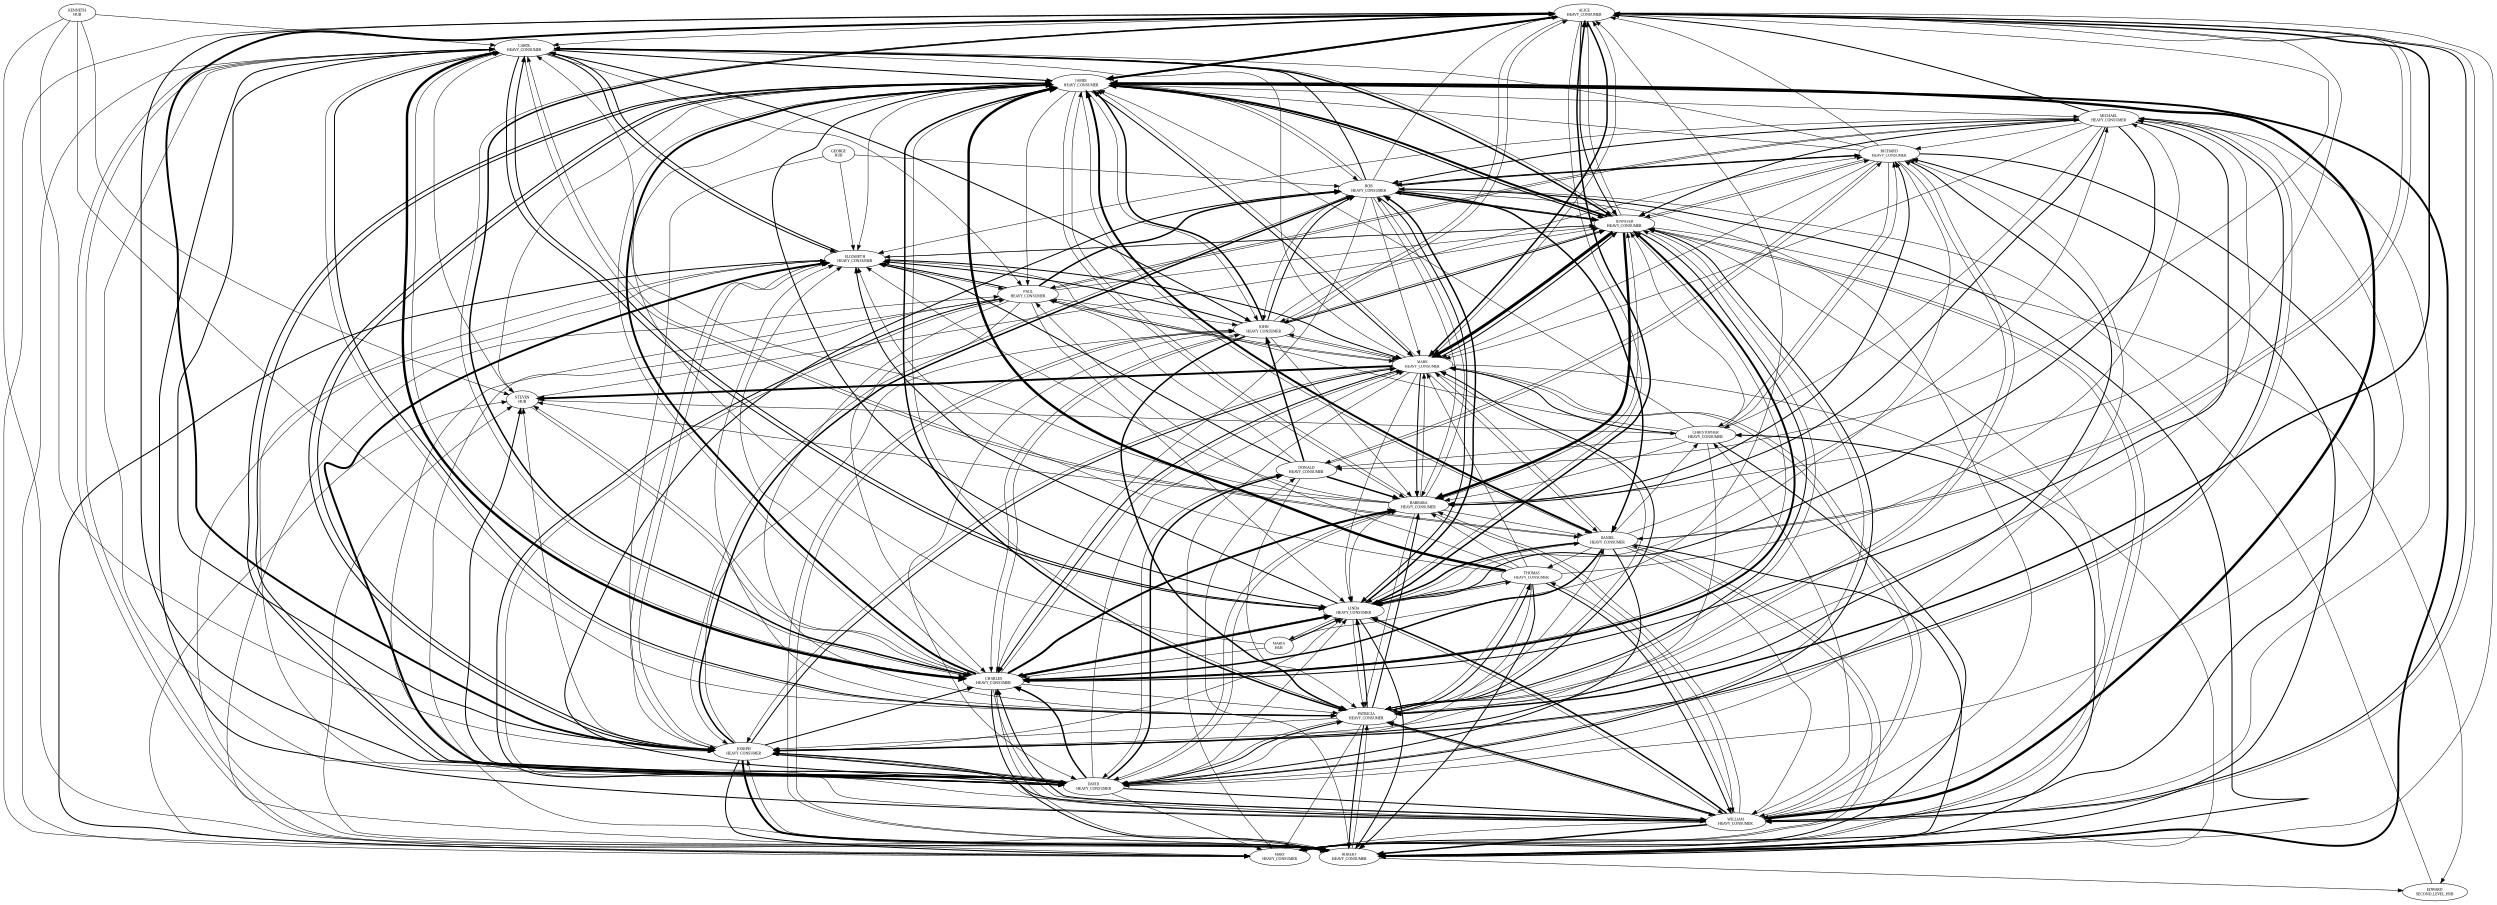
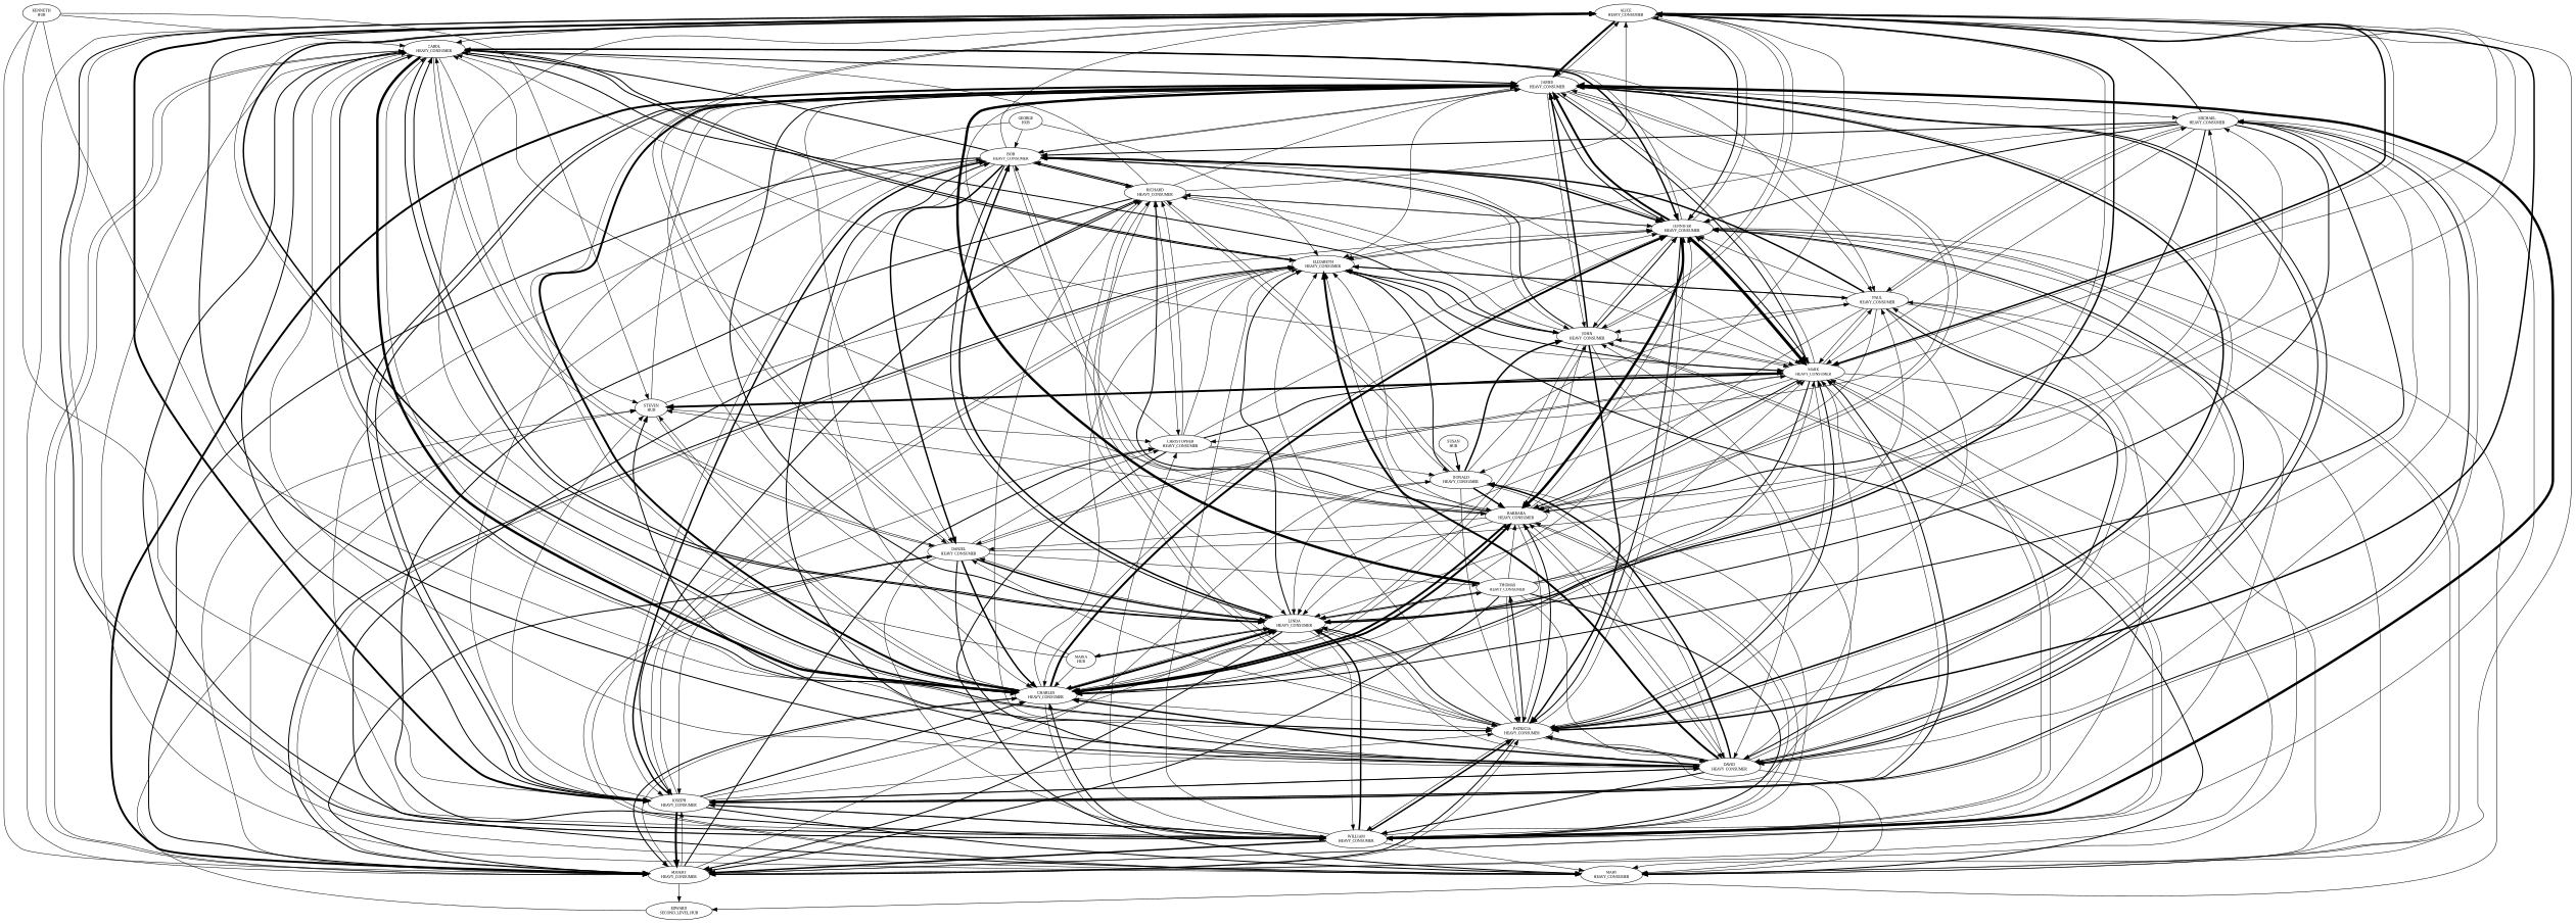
  digraph {
    fontname="PT Serif"
    node [fontname="PT Serif" fontsize=8]
    edge [fontname="PT Serif" penwidth=1]
    n1 [label="ALICE\nHEAVY_CONSUMER"]
    n2 [label="CAROL\nHEAVY_CONSUMER"]
    n3 [label="JAMES\nHEAVY_CONSUMER"]
    n4 [label="JOHN\nHEAVY_CONSUMER"]
    n5 [label="ROBERT\nHEAVY_CONSUMER"]
    n6 [label="MARY\nHEAVY_CONSUMER"]
    n7 [label="WILLIAM\nHEAVY_CONSUMER"]
    n8 [label="DAVID\nHEAVY_CONSUMER"]
    n9 [label="CHARLES\nHEAVY_CONSUMER"]
    n10 [label="JOSEPH\nHEAVY_CONSUMER"]
    n11 [label="PATRICIA\nHEAVY_CONSUMER"]
    n12 [label="CHRISTOPHER\nHEAVY_CONSUMER"]
    n13 [label="LINDA\nHEAVY_CONSUMER"]
    n14 [label="BARBARA\nHEAVY_CONSUMER"]
    n15 [label="DANIEL\nHEAVY_CONSUMER"]
    n16 [label="MARK\nHEAVY_CONSUMER"]
    n17 [label="DONALD\nHEAVY_CONSUMER"]
    n18 [label="JENNIFER\nHEAVY_CONSUMER"]
    n19 [label="PAUL\nHEAVY_CONSUMER"]
    n20 [label="ELIZABETH\nHEAVY_CONSUMER"]
    n21 [label="STEVEN\nHUB"]
    n22 [label="BOB\nHEAVY_CONSUMER"]
    n23 [label="MICHAEL\nHEAVY_CONSUMER"]
    n24 [label="RICHARD\nHEAVY_CONSUMER"]
    n25 [label="EDWARD\nSECOND_LEVEL_HUB"]
    n26 [label="THOMAS\nHEAVY_CONSUMER"]
    n27 [label="MARIA\nHUB"]
    n28 [label="GEORGE\nHUB"]
    n29 [label="KENNETH\nHUB"]
+   n30 [label="SUSAN\nHUB"]
    n1 -> n2
    n1 -> n3 [penwidth=4]
    n1 -> n4
    n1 -> n5
    n1 -> n6
    n1 -> n7 [penwidth=2]
    n1 -> n8 [penwidth=2]
    n1 -> n9
    n1 -> n10 [penwidth=4]
    n1 -> n11 [penwidth=3]
-   n23 -> n12
+   n1 -> n12
    n1 -> n13
    n1 -> n14
    n1 -> n15
    n1 -> n16 [penwidth=3]
    n1 -> n17
    n1 -> n18 [penwidth=2]
    n2 -> n3 [penwidth=2]
    n2 -> n4 [penwidth=2]
    n2 -> n5
    n2 -> n6
    n2 -> n7 [penwidth=2]
    n2 -> n9 [penwidth=5]
    n2 -> n11
    n2 -> n13 [penwidth=2]
    n2 -> n15
    n2 -> n18 [penwidth=3]
    n2 -> n19
    n2 -> n20 [penwidth=2]
    n2 -> n21
    n3 -> n1
    n3 -> n4
    n3 -> n5 [penwidth=4]
    n3 -> n8 [penwidth=2]
    n3 -> n9
    n3 -> n10 [penwidth=2]
    n3 -> n11 [penwidth=3]
    n3 -> n13 [penwidth=2]
    n3 -> n14
    n3 -> n15
    n3 -> n16 [penwidth=2]
    n3 -> n18 [penwidth=2]
    n3 -> n19
    n3 -> n20
    n3 -> n22
    n3 -> n23
    n4 -> n1
    n4 -> n3 [penwidth=3]
    n4 -> n5
    n4 -> n8
    n4 -> n9
    n4 -> n11 [penwidth=3]
    n4 -> n14
    n4 -> n16
    n4 -> n18 [penwidth=2]
    n4 -> n20 [penwidth=2]
    n4 -> n22 [penwidth=2]
    n4 -> n24
    n5 -> n2
    n5 -> n4
    n5 -> n9
    n5 -> n10
    n5 -> n11
    n5 -> n12 [penwidth=2]
    n5 -> n17
    n5 -> n20
    n5 -> n21
    n5 -> n25
    n6 -> n15
    n6 -> n18
    n6 -> n19
    n6 -> n21
    n6 -> n24 [penwidth=2]
    n7 -> n1
    n7 -> n3 [penwidth=5]
    n7 -> n5 [penwidth=3]
    n7 -> n6
    n7 -> n9 [penwidth=2]
    n7 -> n10 [penwidth=2]
    n7 -> n11 [penwidth=3]
    n7 -> n12
    n7 -> n13 [penwidth=3]
    n7 -> n14
    n7 -> n16
    n7 -> n18
    n7 -> n20
    n7 -> n23
-   n7 -> n26
+   n7 -> n17
    n8 -> n2
    n8 -> n3 [penwidth=2]
    n8 -> n6
    n8 -> n7 [penwidth=2]
    n8 -> n9 [penwidth=3]
    n8 -> n10
    n8 -> n11 [penwidth=2]
    n8 -> n13
    n8 -> n14
    n8 -> n16
    n8 -> n17 [penwidth=3]
    n8 -> n18 [penwidth=2]
    n8 -> n19
    n8 -> n20 [penwidth=4]
    n8 -> n21 [penwidth=2]
    n8 -> n22 [penwidth=2]
    n8 -> n24
    n9 -> n1 [penwidth=3]
    n9 -> n2
    n9 -> n3 [penwidth=4]
    n9 -> n4
    n9 -> n5 [penwidth=2]
    n9 -> n7
    n9 -> n11
    n9 -> n13 [penwidth=4]
    n9 -> n14 [penwidth=4]
    n9 -> n16
    n9 -> n18 [penwidth=4]
    n9 -> n20
    n9 -> n21
    n10 -> n2 [penwidth=2]
    n10 -> n3 [penwidth=2]
    n10 -> n4
    n10 -> n5 [penwidth=4]
    n10 -> n6 [penwidth=2]
    n10 -> n7
    n10 -> n8 [penwidth=2]
    n10 -> n9 [penwidth=2]
    n10 -> n13
    n10 -> n16 [penwidth=2]
    n10 -> n20
    n10 -> n21
    n10 -> n22 [penwidth=3]
    n10 -> n23
    n11 -> n2 [penwidth=2]
    n11 -> n3
    n11 -> n5 [penwidth=2]
    n11 -> n6
    n11 -> n7
    n11 -> n8
-   n11 -> n10
+   n10 -> n11
    n11 -> n13 [penwidth=2]
    n11 -> n14 [penwidth=2]
    n11 -> n15
    n11 -> n16 [penwidth=2]
    n11 -> n18
    n11 -> n20
    n11 -> n23
    n11 -> n24
    n11 -> n26 [penwidth=2]
    n12 -> n3
    n12 -> n6 [penwidth=2]
    n12 -> n10
    n12 -> n14
    n12 -> n16 [penwidth=2]
    n12 -> n17
    n12 -> n18
    n12 -> n20
    n12 -> n24
    n13 -> n1 [penwidth=3]
    n13 -> n2 [penwidth=2]
    n13 -> n5 [penwidth=2]
    n13 -> n7
    n13 -> n9
    n13 -> n11
    n13 -> n15
    n13 -> n20 [penwidth=2]
    n13 -> n22 [penwidth=3]
    n13 -> n26
    n13 -> n27
    n14 -> n2
    n14 -> n3
    n14 -> n7
    n14 -> n8
+   n14 -> n9 [penwidth=4]
    n14 -> n11
    n14 -> n13
    n14 -> n15
    n14 -> n16
    n14 -> n18
    n14 -> n20
    n14 -> n21
    n14 -> n22
    n14 -> n24 [penwidth=2]
    n15 -> n1
    n15 -> n2
-   n15 -> n3 [penwidth=4]
    n15 -> n5 [penwidth=2]
    n15 -> n6
    n15 -> n7
    n15 -> n8 [penwidth=2]
    n15 -> n9 [penwidth=3]
    n15 -> n12
    n15 -> n13 [penwidth=3]
    n15 -> n16
    n15 -> n23
    n15 -> n26
    n16 -> n1
    n16 -> n2
    n16 -> n3
    n16 -> n4
    n16 -> n5
    n16 -> n6
    n16 -> n7
    n16 -> n9 [penwidth=2]
    n16 -> n10
    n16 -> n11
    n16 -> n13
    n16 -> n14 [penwidth=2]
    n16 -> n15
    n16 -> n18 [penwidth=2]
    n16 -> n19
    n16 -> n21 [penwidth=4]
    n17 -> n4 [penwidth=3]
    n17 -> n8
    n17 -> n11
+   n17 -> n13
    n17 -> n14 [penwidth=3]
    n17 -> n19
    n17 -> n20 [penwidth=2]
    n17 -> n24
    n18 -> n1
    n18 -> n2
    n18 -> n3 [penwidth=4]
    n18 -> n4
    n18 -> n6
    n18 -> n8
    n18 -> n9
    n18 -> n11 [penwidth=2]
    n18 -> n14 [penwidth=5]
    n18 -> n16 [penwidth=6]
    n18 -> n20
    n18 -> n22
    n18 -> n24
    n18 -> n25
    n19 -> n4
    n19 -> n5
    n19 -> n7
    n19 -> n8 [penwidth=2]
    n19 -> n9
    n19 -> n11
    n19 -> n13
    n19 -> n16
    n19 -> n18
    n19 -> n20 [penwidth=2]
    n19 -> n22 [penwidth=3]
    n19 -> n23
    n20 -> n2 [penwidth=2]
+   n20 -> n5 [penwidth=2]
    n20 -> n6 [penwidth=2]
    n20 -> n10
    n20 -> n16 [penwidth=2]
    n20 -> n18
    n20 -> n19
    n21 -> n3
    n21 -> n9
    n21 -> n12
    n21 -> n18
    n22 -> n1
    n22 -> n2 [penwidth=2]
    n22 -> n3
    n22 -> n4
    n22 -> n5 [penwidth=2]
    n22 -> n7
    n22 -> n9
    n22 -> n10
    n22 -> n13 [penwidth=2]
    n22 -> n14
    n22 -> n15 [penwidth=3]
    n22 -> n16
    n22 -> n18 [penwidth=3]
    n22 -> n24 [penwidth=2]
    n23 -> n1 [penwidth=2]
    n23 -> n8
    n23 -> n9 [penwidth=2]
    n23 -> n10 [penwidth=2]
    n23 -> n13 [penwidth=2]
    n23 -> n14 [penwidth=2]
    n23 -> n16
    n23 -> n18 [penwidth=2]
    n23 -> n19
    n23 -> n20
    n23 -> n22 [penwidth=2]
-   n23 -> n24
    n24 -> n1
    n24 -> n2
    n24 -> n3
    n24 -> n7 [penwidth=2]
    n24 -> n10 [penwidth=2]
    n24 -> n11
    n24 -> n12
    n24 -> n13
    n24 -> n16
    n24 -> n17
    n24 -> n18
    n24 -> n22 [penwidth=2]
    n25 -> n22
    n26 -> n3 [penwidth=5]
    n26 -> n5 [penwidth=2]
    n26 -> n7 [penwidth=2]
    n26 -> n8
    n26 -> n11
    n26 -> n13 [penwidth=2]
    n26 -> n14
    n26 -> n16
    n26 -> n19
    n26 -> n20
    n26 -> n23
    n27 -> n1
    n27 -> n3
    n27 -> n9
    n27 -> n13 [penwidth=2]
    n28 -> n10
    n28 -> n20
    n28 -> n22
    n29 -> n2
    n29 -> n5
    n29 -> n10
    n29 -> n11
    n29 -> n21
+   n30 -> n17 [penwidth=2]
  }
